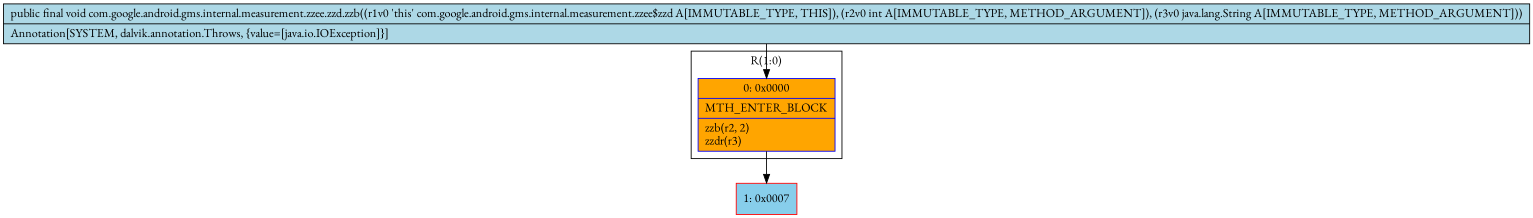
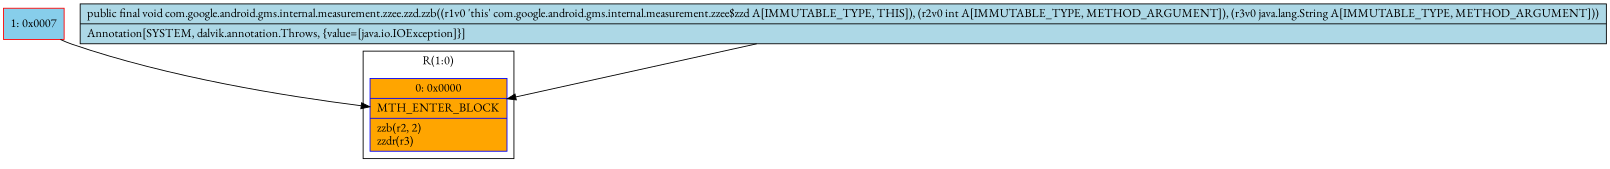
  digraph {
    fontname="EB Garamond"
    node [shape=record style=filled fontname="EB Garamond"]
    edge [style=solid fontname="EB Garamond"]
    n1 [color=blue label="{0\:\ 0x0000|MTH_ENTER_BLOCK\l|zzb(r2, 2)\lzzdr(r3)\l}" fillcolor=orange]
    n2 [color=red label="{1\:\ 0x0007}" fillcolor=skyblue]
    n3 [label="{public final void com.google.android.gms.internal.measurement.zzee.zzd.zzb((r1v0 'this' com.google.android.gms.internal.measurement.zzee$zzd A[IMMUTABLE_TYPE, THIS]), (r2v0 int A[IMMUTABLE_TYPE, METHOD_ARGUMENT]), (r3v0 java.lang.String A[IMMUTABLE_TYPE, METHOD_ARGUMENT]))  | Annotation[SYSTEM, dalvik.annotation.Throws, \{value=[java.io.IOException]\}]\l}" fillcolor=lightblue]
    subgraph cluster_1 {
      label="R(1:0)"
      n1
    }
-   n1 -> n2
+   n2 -> n1
    n3 -> n1
  }
